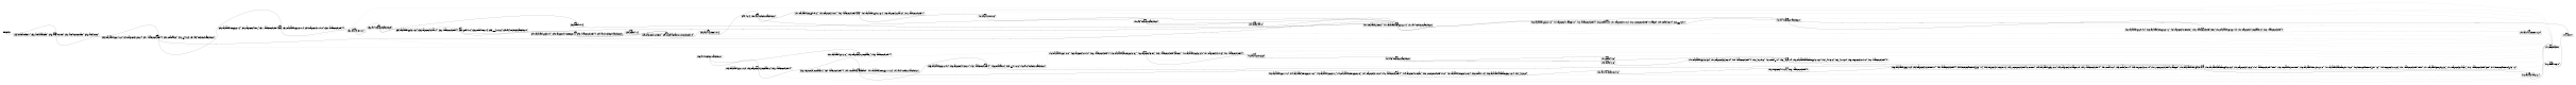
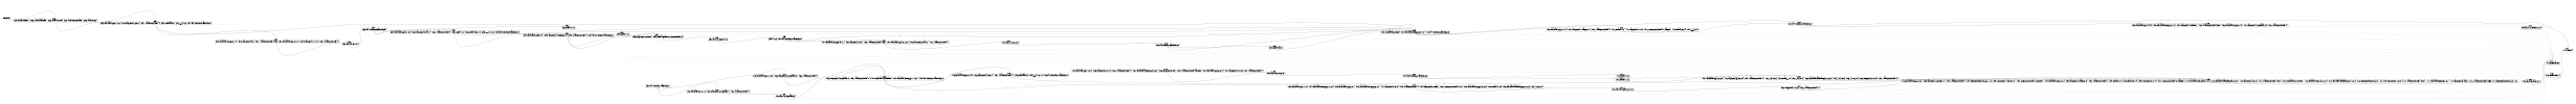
  digraph {
    rankdir=LR
    node [shape=record]
    edge [headport=n tailport=s]
    n1 [label=BB_typeof501 shape=none]
    n2 [label="{23964: constant[undefined,v1]|23965: vardecl['callbackName']|23966: vardecl['overwritten']|23967: vardecl['responseContainer']|23968: vardecl['jsonProp']}"]
    n3 [label="{23969: read-variable['s-8367:14',v6,v2]|23970: read-property[v6,'jsonp',v4]|23971: \<variable-non-null-undef\>['s']|23972: constant[false,v5]|23973: !==[v4,v5,v3]|23974: if[v3](true-block:8090,false-block:8104)}"]
    n4 [label="{24010: write-variable[v3,'jsonProp']*|24011: read-variable['jsonProp-8373:8',v7,v2]|24012: if[v7](true-block:8106,false-block:8105)}"]
    n5 [label="{23975: read-variable['rjsonp-8367:37',v9,-]|23976: read-property[v9,'test',-]|23977: \<variable-non-null-undef\>['rjsonp']|23978: read-variable['s-8367:50',v11,v2]|23979: read-property[v11,'url',v10]|23980: \<variable-non-null-undef\>['s']}"]
    n6 [label="{24118: exceptional-return}"]
    n7 [label="{24021: if[v7](true-block:8107,false-block:8127)}"]
    n8 [label="{24013: read-variable['s-8373:20',v11,v2]|24014: read-property[v11,'dataTypes',v10]|24015: \<variable-non-null-undef\>['s']|24016: constant[0.0,v12]|24017: read-property[v10,v12,v8]|24018: \<property-non-null-undef\>[v11,'dataTypes']|24019: constant[\"jsonp\",v9]|24020: ===[v8,v9,v7]}"]
    n9 [label="{23981: call-0:0[v9,'test',v10,v7]}"]
    n10 [label="{24022: read-variable['s-8376:19',v9,v2]|24023: read-variable['jQuery-8376:37',v12,-]|24024: read-property[v12,'isFunction',-]|24025: \<variable-non-null-undef\>['jQuery']|24026: read-variable['s-8376:56',v14,v2]|24027: read-property[v14,'jsonpCallback',v13]|24028: \<variable-non-null-undef\>['s']}"]
    n11 [label="{24117: return[v1]}"]
    n12 [label="{23982: if[v7](true-block:8093,false-block:8094)}"]
    n13 [label="{23983: constant[\"url\",v3]}"]
    n14 [label="{23984: read-variable['s-8369:13',v15,v2]|23985: read-property[v15,'data',v14]|23986: \<variable-non-null-undef\>['s']|23987: typeof[v14,v12]|23988: constant[\"string\",v13]|23989: ===[v12,v13,v3]|23990: if[v3](true-block:8095,false-block:8104)}"]
    n15 [label="{23991: read-variable['s-8369:39',v19,-]|23992: read-property[v19,'contentType',v18]|23993: \<variable-non-null-undef\>['s']|23994: if[v18](true-block:8097,false-block:8096)}"]
    n16 [label="{23996: read-property[v18,'indexOf',-]|23997: constant[\"application/x-www-form-urlencoded\",v19]}"]
    n17 [label="{23995: constant[\"\",v18]}"]
    n18 [label="{23998: call-0:0[v18,'indexOf',v19,v16]}"]
    n19 [label="{23999: ![v16,v3]|24000: if[v3](true-block:8100,false-block:8104)}"]
    n20 [label="{24001: read-variable['rjsonp-8369:109',v21,-]|24002: read-property[v21,'test',-]|24003: \<variable-non-null-undef\>['rjsonp']|24004: read-variable['s-8369:122',v23,v2]|24005: read-property[v23,'data',v22]|24006: \<variable-non-null-undef\>['s']}"]
    n21 [label="{24007: call-0:0[v21,'test',v22,v3]}"]
    n22 [label="{24008: if[v3](true-block:8103,false-block:8104)}"]
    n23 [label="{24009: constant[\"data\",v3]}"]
    n24 [label="{24029: call-0:0[v12,'isFunction',v13,v10]}"]
    n25 [label="{24030: if[v10](true-block:8110,false-block:8111)}"]
    n26 [label="{24031: read-variable['s-8377:6',v16,-]|24032: read-property[v16,'jsonpCallback',-]|24033: \<variable-non-null-undef\>['s']}"]
    n27 [label="{24034: read-variable['s-8378:7',v15,v2]|24035: read-property[v15,'jsonpCallback',v8]|24036: \<variable-non-null-undef\>['s']}"]
+   n28 [label="{24037: call-0:0[v16,'jsonpCallback',v8]}"]
    n29 [label="{24038: write-property[v9,'jsonpCallback',v8]|24039: \<variable-non-null-undef\>['s']|24040: write-variable[v8,'callbackName']*|24041: read-variable['jsonProp-8381:11',v15,v2]|24042: if[v15](true-block:8114,false-block:8115)}"]
    n30 [label="{24043: read-variable['s-8382:7',v17,v2]|24044: read-variable['jsonProp-8382:10',v18,v2]|24045: read-variable['s-8382:23',v21,-]|24046: read-variable['jsonProp-8382:26',v22,-]|24047: read-property[v21,v22,v20]|24048: \<variable-non-null-undef\>['s']|24049: read-property[v20,'replace',-]|24050: \<property-non-null-undef\>[v21,v22]|24051: read-variable['rjsonp-8382:46',v23,v2]|24052: constant[\"$1\",v25]|24053: read-variable['callbackName-8382:61',v26,v2]|24054: +[v25,v26,v24]}"]
    n31 [label="{24055: read-variable['s-8383:18',v19,v2]|24056: read-property[v19,'jsonp',v17]|24057: \<variable-non-null-undef\>['s']|24058: constant[false,v18]|24059: !==[v17,v18,v16]|24060: if[v16](true-block:8118,false-block:8124)}"]
    n32 [label="{24061: call-0:0[v20,'replace',v23,v24,v16]}"]
    n33 [label="{24064: read-variable['s-8384:7',v22,v2]|24065: read-property[v22,'url',v21]|24066: \<variable-non-null-undef\>['s']|24067: read-variable['ajax_rquery-8384:18',v32,-]|24068: read-property[v32,'test',-]|24069: \<variable-non-null-undef\>['ajax_rquery']|24070: read-variable['s-8384:36',v34,v2]|24071: read-property[v34,'url',v33]|24072: \<variable-non-null-undef\>['s']}"]
    n34 [label="{24088: read-variable['s-8388:6',v18,v2]|24089: read-property[v18,'converters',v17]|24090: \<variable-non-null-undef\>['s']|24091: function-expr[function null---8388 ( ),v16]|24092: write-property[v17,'script json',v16]|24093: \<property-non-null-undef\>[v18,'converters']*|24094: read-variable['s-8396:6',v22,v2]|24095: read-property[v22,'dataTypes',v20]|24096: \<variable-non-null-undef\>['s']|24097: constant[0.0,v21]|24098: constant[\"json\",v19]|24099: write-property[v20,v21,v19]|24100: \<property-non-null-undef\>[v22,'dataTypes']*|24101: read-variable['window-8399:20',v24,v2]|24102: read-variable['callbackName-8399:28',v25,v2]|24103: read-property[v24,v25,v23]|24104: \<variable-non-null-undef\>['window']|24105: write-variable[v23,'overwritten']*|24106: read-variable['window-8400:6',v27,v2]|24107: read-variable['callbackName-8400:14',v28,v2]|24108: function-expr[function null---8400 ( ),v26]|24109: write-property[v27,v28,v26]|24110: \<variable-non-null-undef\>['window']*|24111: read-variable['jqXHR-8405:6',v30,-]|24112: read-property[v30,'always',-]|24113: \<variable-non-null-undef\>['jqXHR']|24114: function-expr[function null---8405 ( ),v31]}"]
    n35 [label="{24062: write-property[v17,v18,v16]|24063: \<variable-non-null-undef\>['s']*}"]
    n36 [label="{24073: call-0:0[v32,'test',v33,v30]}"]
    n37 [label="{24115: call-0:0[v30,'always',v31,-]*}"]
    n38 [label="{24074: if[v30](true-block:8121,false-block:8122)}"]
    n39 [label="{24116: constant[\"script\",v1]}"]
    n40 [label="{24075: constant[\"&\",v28]}"]
    n41 [label="{24076: constant[\"?\",v28]}"]
    n42 [label="{24077: read-variable['s-8384:60',v35,v2]|24078: read-property[v35,'jsonp',v29]|24079: \<variable-non-null-undef\>['s']|24080: +[v28,v29,v26]|24081: constant[\"=\",v27]|24082: +[v26,v27,v24]|24083: read-variable['callbackName-8384:76',v25,v2]|24084: +[v24,v25,v23]|24085: +[v21,v23,v20]|24086: write-property[v22,'url',v20]|24087: \<variable-non-null-undef\>['s']*}"]
    n1 -> n2 [headlabel="    8088"]
    n2 -> n3 [headlabel="      8089"]
    n3 -> n4 [headlabel="      8104"]
    n3 -> n5 [headlabel="      8090"]
    n3 -> n6 [color=gray headlabel="      8128"]
    n4 -> n6 [color=gray]
    n4 -> n7 [headlabel="      8106"]
    n4 -> n8 [headlabel="      8105"]
    n5 -> n6 [color=gray]
    n5 -> n9 [headlabel="      8091"]
    n7 -> n10 [headlabel="      8107"]
    n7 -> n11 [headlabel="      8127"]
    n8 -> n6 [color=gray]
    n8 -> n7
    n9 -> n6 [color=gray]
    n9 -> n12 [headlabel="      8092"]
    n10 -> n6 [color=gray]
    n10 -> n24 [color=gray headlabel="      8108"]
    n12 -> n13 [headlabel="      8093"]
    n12 -> n14 [headlabel="      8094"]
    n13 -> n4
    n14 -> n4
    n14 -> n15 [headlabel="      8095"]
    n15 -> n6 [color=gray]
    n15 -> n16 [headlabel="      8097"]
    n15 -> n17 [headlabel="      8096"]
    n16 -> n6 [color=gray]
    n16 -> n18 [headlabel="      8098"]
    n17 -> n16
    n18 -> n6 [color=gray]
    n18 -> n19 [headlabel="      8099"]
    n19 -> n4
    n19 -> n6 [color=gray]
    n19 -> n20 [headlabel="      8100"]
    n20 -> n6 [color=gray]
    n20 -> n21 [headlabel="      8101"]
    n21 -> n6 [color=gray]
    n21 -> n22 [headlabel="      8102"]
    n22 -> n4
    n22 -> n23 [headlabel="      8103"]
    n23 -> n4
    n24 -> n6 [color=gray]
    n25 -> n26 [headlabel="      8110"]
    n25 -> n27 [headlabel="      8111"]
    n26 -> n6 [color=gray]
+   n26 -> n28 [headlabel="      8112"]
    n27 -> n6 [color=gray]
    n27 -> n29 [headlabel="      8113"]
+   n28 -> n6 [color=gray]
+   n28 -> n29
    n29 -> n6 [color=gray]
    n29 -> n30 [headlabel="      8114"]
    n29 -> n31 [headlabel="      8115"]
    n30 -> n6 [color=gray]
    n30 -> n32 [headlabel="      8116"]
    n31 -> n6 [color=gray]
    n31 -> n33 [color=gray headlabel="      8118"]
    n31 -> n34 [headlabel="      8124"]
    n32 -> n6 [color=gray]
    n32 -> n35 [headlabel="      8117"]
    n33 -> n6 [color=gray]
    n33 -> n36 [headlabel="      8119"]
    n34 -> n6 [color=gray]
    n34 -> n37 [headlabel="      8125"]
    n35 -> n34
    n36 -> n6 [color=gray]
    n36 -> n38 [headlabel="      8120"]
    n37 -> n6 [color=gray]
    n37 -> n39 [headlabel="      8126"]
    n38 -> n40 [headlabel="      8121"]
    n38 -> n41 [headlabel="      8122"]
    n39 -> n11
    n40 -> n42 [headlabel="      8123"]
    n41 -> n42
    n42 -> n6 [color=gray]
    n42 -> n34
  }
